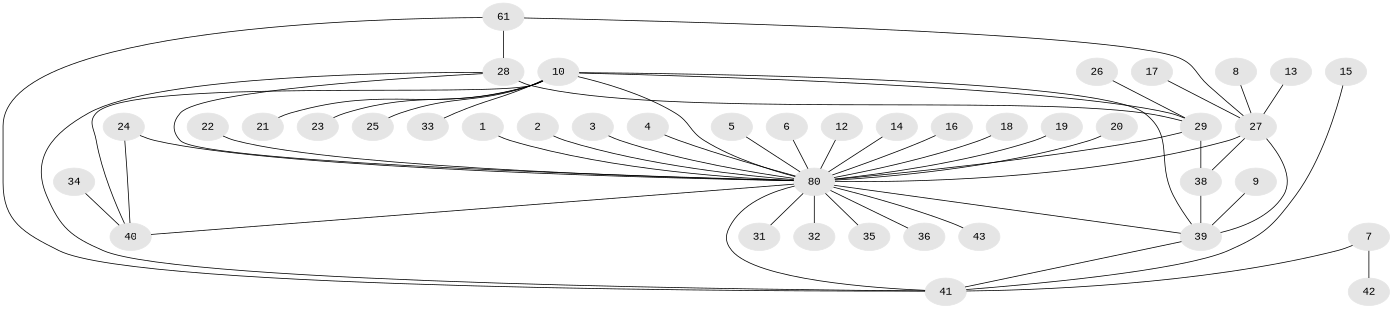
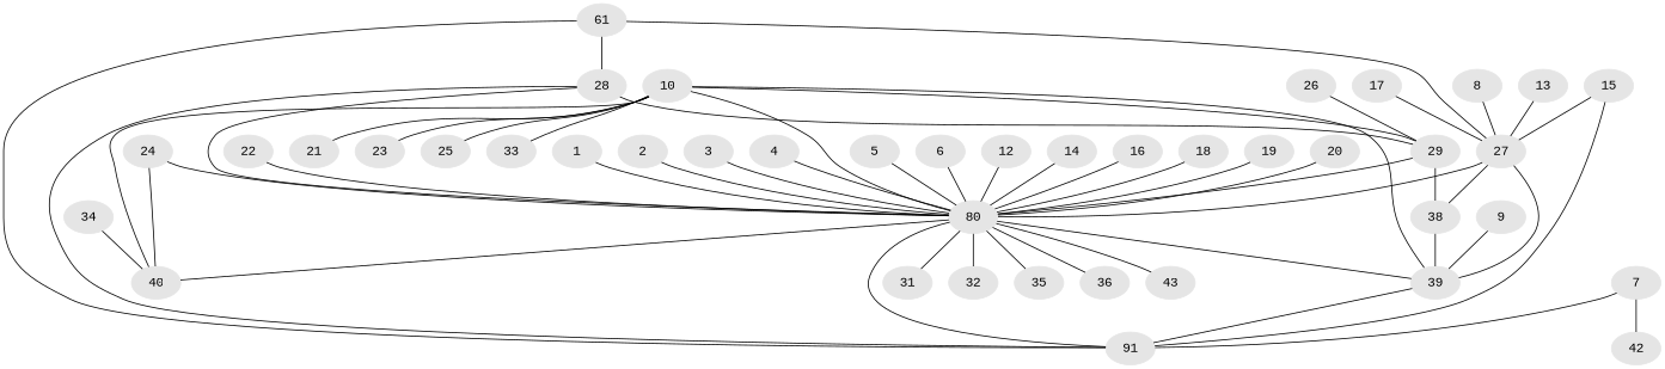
  graph {
    fontname="Liberation Mono"
    node [color=gray90 fontname="Liberation Mono" style=filled]
    edge [fontname="Liberation Mono" weight=1.0]
    n1 [label=80]
    1
-   41
+   41 [label=91]
    39
    40
    31
    32
    35
    36
    43
    2
    3
    4
    5
    6
    7
    42
    8
    27
    38
    9
    10
    21
    23
    25
    29
    33
    n28 [label=61]
    28
    12
    13
    14
    15
    16
    17
    18
    19
    20
    22
    24
    26
    34
    n1 -- 41
    n1 -- 39
    n1 -- 40
    n1 -- 31
    n1 -- 32
    n1 -- 35
    n1 -- 36
    n1 -- 43
    1 -- n1
    39 -- 41
    2 -- n1
    3 -- n1
    4 -- n1
    5 -- n1
    6 -- n1
    7 -- 41
    7 -- 42
    8 -- 27
    27 -- n1 [weight=2.0]
    27 -- 39 [weight=2.0]
    27 -- 38
    38 -- 39
    9 -- 39
    10 -- n1
    10 -- 39
    10 -- 40
    10 -- 21
    10 -- 23
    10 -- 25
    10 -- 29
    10 -- 33
    29 -- n1
    29 -- 38
    n28 -- 41
    n28 -- 27
    n28 -- 28
    28 -- n1
    28 -- 41
    28 -- 29 [weight=4.0]
    12 -- n1
    13 -- 27
    14 -- n1
    15 -- 41
+   15 -- 27
    16 -- n1
    17 -- 27
    18 -- n1
    19 -- n1
    20 -- n1
    22 -- n1
    24 -- n1
    24 -- 40
    26 -- 29
    34 -- 40
  }
